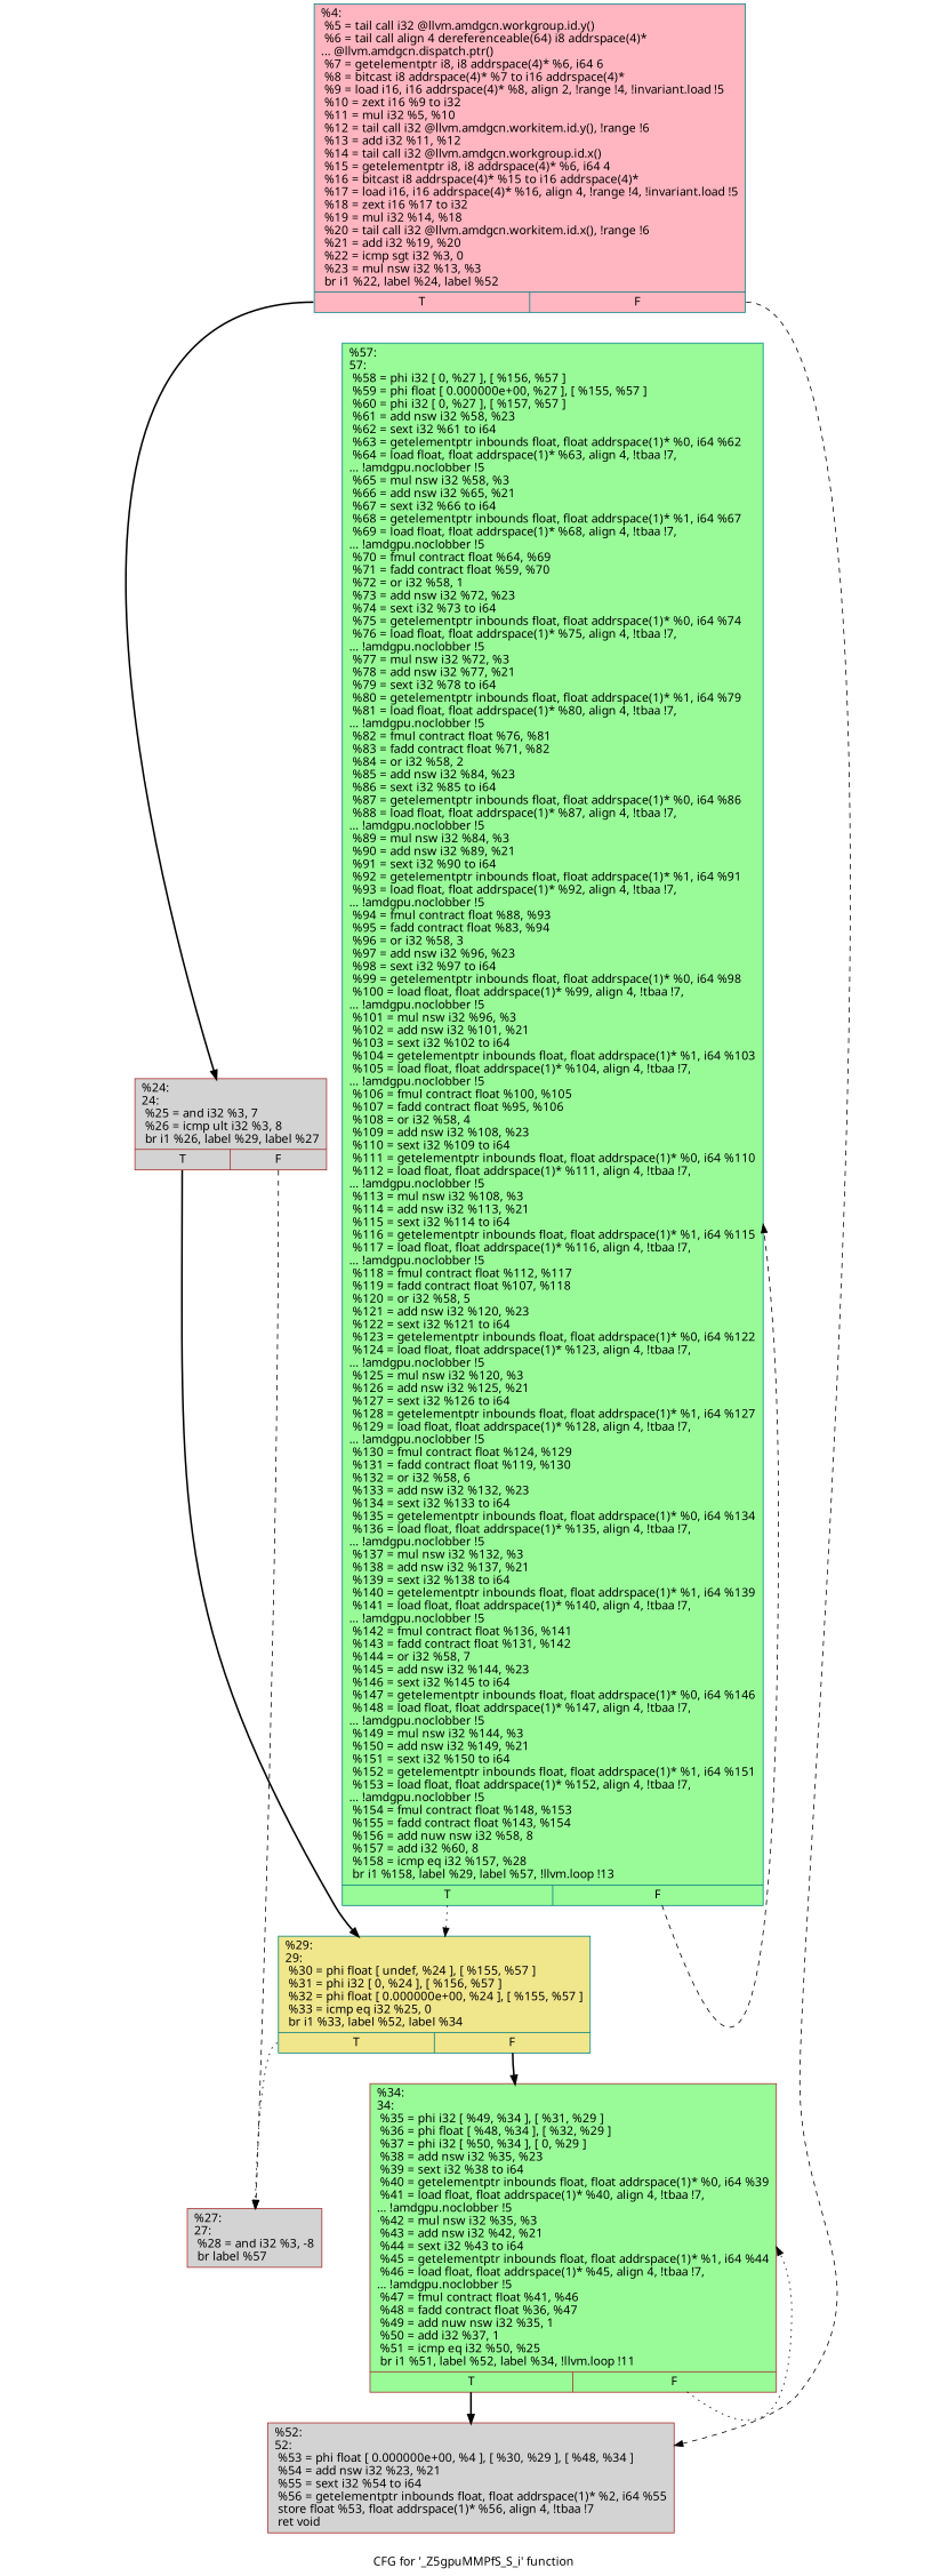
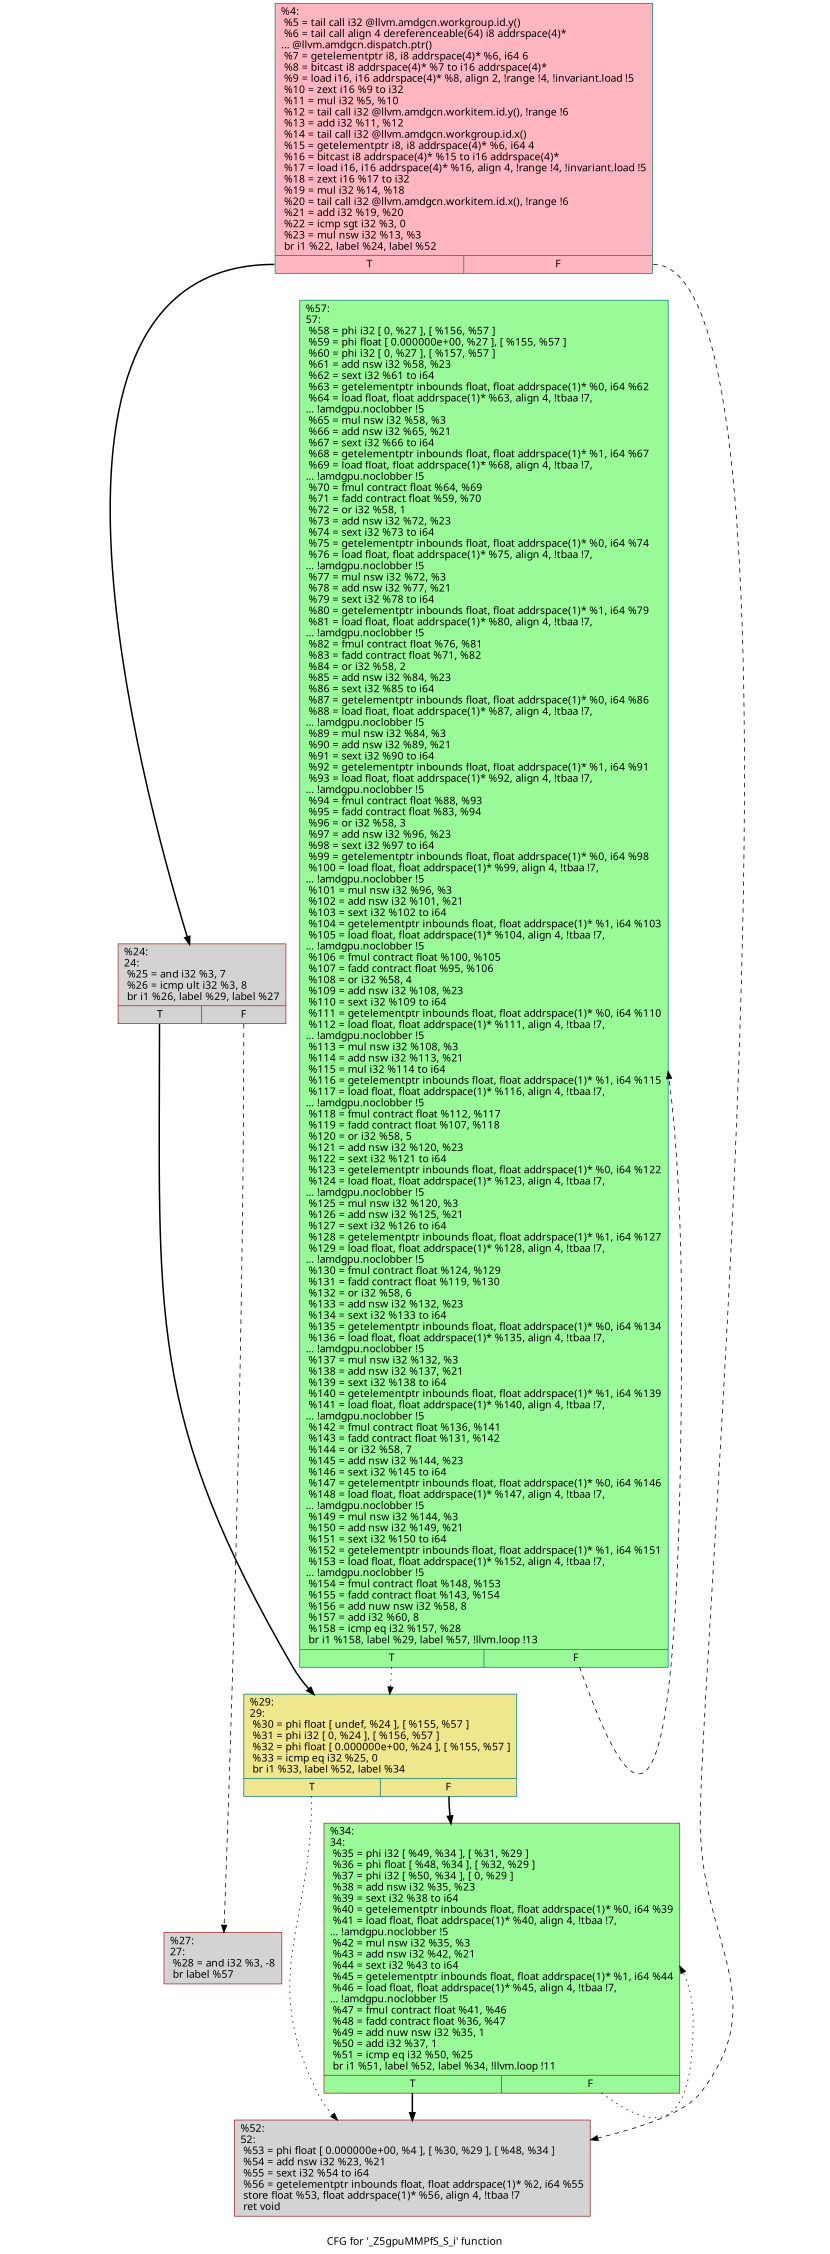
  digraph {
    fontname="Noto Sans"
    label="CFG for '_Z5gpuMMPfS_S_i' function"
    node [color=brown fillcolor=lightgrey fontname="Noto Sans" shape=record style=filled]
    edge [fontname="Noto Sans" style=bold tailport=s0]
    n1 [color=teal fillcolor=lightpink label="{%4:\l  %5 = tail call i32 @llvm.amdgcn.workgroup.id.y()\l  %6 = tail call align 4 dereferenceable(64) i8 addrspace(4)*\l... @llvm.amdgcn.dispatch.ptr()\l  %7 = getelementptr i8, i8 addrspace(4)* %6, i64 6\l  %8 = bitcast i8 addrspace(4)* %7 to i16 addrspace(4)*\l  %9 = load i16, i16 addrspace(4)* %8, align 2, !range !4, !invariant.load !5\l  %10 = zext i16 %9 to i32\l  %11 = mul i32 %5, %10\l  %12 = tail call i32 @llvm.amdgcn.workitem.id.y(), !range !6\l  %13 = add i32 %11, %12\l  %14 = tail call i32 @llvm.amdgcn.workgroup.id.x()\l  %15 = getelementptr i8, i8 addrspace(4)* %6, i64 4\l  %16 = bitcast i8 addrspace(4)* %15 to i16 addrspace(4)*\l  %17 = load i16, i16 addrspace(4)* %16, align 4, !range !4, !invariant.load !5\l  %18 = zext i16 %17 to i32\l  %19 = mul i32 %14, %18\l  %20 = tail call i32 @llvm.amdgcn.workitem.id.x(), !range !6\l  %21 = add i32 %19, %20\l  %22 = icmp sgt i32 %3, 0\l  %23 = mul nsw i32 %13, %3\l  br i1 %22, label %24, label %52\l|{<s0>T|<s1>F}}"]
    n2 [label="{%24:\l24:                                               \l  %25 = and i32 %3, 7\l  %26 = icmp ult i32 %3, 8\l  br i1 %26, label %29, label %27\l|{<s0>T|<s1>F}}"]
    n3 [label="{%52:\l52:                                               \l  %53 = phi float [ 0.000000e+00, %4 ], [ %30, %29 ], [ %48, %34 ]\l  %54 = add nsw i32 %23, %21\l  %55 = sext i32 %54 to i64\l  %56 = getelementptr inbounds float, float addrspace(1)* %2, i64 %55\l  store float %53, float addrspace(1)* %56, align 4, !tbaa !7\l  ret void\l}"]
    n4 [color=teal fillcolor=khaki label="{%29:\l29:                                               \l  %30 = phi float [ undef, %24 ], [ %155, %57 ]\l  %31 = phi i32 [ 0, %24 ], [ %156, %57 ]\l  %32 = phi float [ 0.000000e+00, %24 ], [ %155, %57 ]\l  %33 = icmp eq i32 %25, 0\l  br i1 %33, label %52, label %34\l|{<s0>T|<s1>F}}"]
    n5 [label="{%27:\l27:                                               \l  %28 = and i32 %3, -8\l  br label %57\l}"]
    n6 [fillcolor=palegreen label="{%34:\l34:                                               \l  %35 = phi i32 [ %49, %34 ], [ %31, %29 ]\l  %36 = phi float [ %48, %34 ], [ %32, %29 ]\l  %37 = phi i32 [ %50, %34 ], [ 0, %29 ]\l  %38 = add nsw i32 %35, %23\l  %39 = sext i32 %38 to i64\l  %40 = getelementptr inbounds float, float addrspace(1)* %0, i64 %39\l  %41 = load float, float addrspace(1)* %40, align 4, !tbaa !7,\l... !amdgpu.noclobber !5\l  %42 = mul nsw i32 %35, %3\l  %43 = add nsw i32 %42, %21\l  %44 = sext i32 %43 to i64\l  %45 = getelementptr inbounds float, float addrspace(1)* %1, i64 %44\l  %46 = load float, float addrspace(1)* %45, align 4, !tbaa !7,\l... !amdgpu.noclobber !5\l  %47 = fmul contract float %41, %46\l  %48 = fadd contract float %36, %47\l  %49 = add nuw nsw i32 %35, 1\l  %50 = add i32 %37, 1\l  %51 = icmp eq i32 %50, %25\l  br i1 %51, label %52, label %34, !llvm.loop !11\l|{<s0>T|<s1>F}}"]
-   n7 [color=teal fillcolor=palegreen label="{%57:\l57:                                               \l  %58 = phi i32 [ 0, %27 ], [ %156, %57 ]\l  %59 = phi float [ 0.000000e+00, %27 ], [ %155, %57 ]\l  %60 = phi i32 [ 0, %27 ], [ %157, %57 ]\l  %61 = add nsw i32 %58, %23\l  %62 = sext i32 %61 to i64\l  %63 = getelementptr inbounds float, float addrspace(1)* %0, i64 %62\l  %64 = load float, float addrspace(1)* %63, align 4, !tbaa !7,\l... !amdgpu.noclobber !5\l  %65 = mul nsw i32 %58, %3\l  %66 = add nsw i32 %65, %21\l  %67 = sext i32 %66 to i64\l  %68 = getelementptr inbounds float, float addrspace(1)* %1, i64 %67\l  %69 = load float, float addrspace(1)* %68, align 4, !tbaa !7,\l... !amdgpu.noclobber !5\l  %70 = fmul contract float %64, %69\l  %71 = fadd contract float %59, %70\l  %72 = or i32 %58, 1\l  %73 = add nsw i32 %72, %23\l  %74 = sext i32 %73 to i64\l  %75 = getelementptr inbounds float, float addrspace(1)* %0, i64 %74\l  %76 = load float, float addrspace(1)* %75, align 4, !tbaa !7,\l... !amdgpu.noclobber !5\l  %77 = mul nsw i32 %72, %3\l  %78 = add nsw i32 %77, %21\l  %79 = sext i32 %78 to i64\l  %80 = getelementptr inbounds float, float addrspace(1)* %1, i64 %79\l  %81 = load float, float addrspace(1)* %80, align 4, !tbaa !7,\l... !amdgpu.noclobber !5\l  %82 = fmul contract float %76, %81\l  %83 = fadd contract float %71, %82\l  %84 = or i32 %58, 2\l  %85 = add nsw i32 %84, %23\l  %86 = sext i32 %85 to i64\l  %87 = getelementptr inbounds float, float addrspace(1)* %0, i64 %86\l  %88 = load float, float addrspace(1)* %87, align 4, !tbaa !7,\l... !amdgpu.noclobber !5\l  %89 = mul nsw i32 %84, %3\l  %90 = add nsw i32 %89, %21\l  %91 = sext i32 %90 to i64\l  %92 = getelementptr inbounds float, float addrspace(1)* %1, i64 %91\l  %93 = load float, float addrspace(1)* %92, align 4, !tbaa !7,\l... !amdgpu.noclobber !5\l  %94 = fmul contract float %88, %93\l  %95 = fadd contract float %83, %94\l  %96 = or i32 %58, 3\l  %97 = add nsw i32 %96, %23\l  %98 = sext i32 %97 to i64\l  %99 = getelementptr inbounds float, float addrspace(1)* %0, i64 %98\l  %100 = load float, float addrspace(1)* %99, align 4, !tbaa !7,\l... !amdgpu.noclobber !5\l  %101 = mul nsw i32 %96, %3\l  %102 = add nsw i32 %101, %21\l  %103 = sext i32 %102 to i64\l  %104 = getelementptr inbounds float, float addrspace(1)* %1, i64 %103\l  %105 = load float, float addrspace(1)* %104, align 4, !tbaa !7,\l... !amdgpu.noclobber !5\l  %106 = fmul contract float %100, %105\l  %107 = fadd contract float %95, %106\l  %108 = or i32 %58, 4\l  %109 = add nsw i32 %108, %23\l  %110 = sext i32 %109 to i64\l  %111 = getelementptr inbounds float, float addrspace(1)* %0, i64 %110\l  %112 = load float, float addrspace(1)* %111, align 4, !tbaa !7,\l... !amdgpu.noclobber !5\l  %113 = mul nsw i32 %108, %3\l  %114 = add nsw i32 %113, %21\l  %115 = sext i32 %114 to i64\l  %116 = getelementptr inbounds float, float addrspace(1)* %1, i64 %115\l  %117 = load float, float addrspace(1)* %116, align 4, !tbaa !7,\l... !amdgpu.noclobber !5\l  %118 = fmul contract float %112, %117\l  %119 = fadd contract float %107, %118\l  %120 = or i32 %58, 5\l  %121 = add nsw i32 %120, %23\l  %122 = sext i32 %121 to i64\l  %123 = getelementptr inbounds float, float addrspace(1)* %0, i64 %122\l  %124 = load float, float addrspace(1)* %123, align 4, !tbaa !7,\l... !amdgpu.noclobber !5\l  %125 = mul nsw i32 %120, %3\l  %126 = add nsw i32 %125, %21\l  %127 = sext i32 %126 to i64\l  %128 = getelementptr inbounds float, float addrspace(1)* %1, i64 %127\l  %129 = load float, float addrspace(1)* %128, align 4, !tbaa !7,\l... !amdgpu.noclobber !5\l  %130 = fmul contract float %124, %129\l  %131 = fadd contract float %119, %130\l  %132 = or i32 %58, 6\l  %133 = add nsw i32 %132, %23\l  %134 = sext i32 %133 to i64\l  %135 = getelementptr inbounds float, float addrspace(1)* %0, i64 %134\l  %136 = load float, float addrspace(1)* %135, align 4, !tbaa !7,\l... !amdgpu.noclobber !5\l  %137 = mul nsw i32 %132, %3\l  %138 = add nsw i32 %137, %21\l  %139 = sext i32 %138 to i64\l  %140 = getelementptr inbounds float, float addrspace(1)* %1, i64 %139\l  %141 = load float, float addrspace(1)* %140, align 4, !tbaa !7,\l... !amdgpu.noclobber !5\l  %142 = fmul contract float %136, %141\l  %143 = fadd contract float %131, %142\l  %144 = or i32 %58, 7\l  %145 = add nsw i32 %144, %23\l  %146 = sext i32 %145 to i64\l  %147 = getelementptr inbounds float, float addrspace(1)* %0, i64 %146\l  %148 = load float, float addrspace(1)* %147, align 4, !tbaa !7,\l... !amdgpu.noclobber !5\l  %149 = mul nsw i32 %144, %3\l  %150 = add nsw i32 %149, %21\l  %151 = sext i32 %150 to i64\l  %152 = getelementptr inbounds float, float addrspace(1)* %1, i64 %151\l  %153 = load float, float addrspace(1)* %152, align 4, !tbaa !7,\l... !amdgpu.noclobber !5\l  %154 = fmul contract float %148, %153\l  %155 = fadd contract float %143, %154\l  %156 = add nuw nsw i32 %58, 8\l  %157 = add i32 %60, 8\l  %158 = icmp eq i32 %157, %28\l  br i1 %158, label %29, label %57, !llvm.loop !13\l|{<s0>T|<s1>F}}"]
+   n7 [color=teal fillcolor=palegreen label="{%57:\l57:                                               \l  %58 = phi i32 [ 0, %27 ], [ %156, %57 ]\l  %59 = phi float [ 0.000000e+00, %27 ], [ %155, %57 ]\l  %60 = phi i32 [ 0, %27 ], [ %157, %57 ]\l  %61 = add nsw i32 %58, %23\l  %62 = sext i32 %61 to i64\l  %63 = getelementptr inbounds float, float addrspace(1)* %0, i64 %62\l  %64 = load float, float addrspace(1)* %63, align 4, !tbaa !7,\l... !amdgpu.noclobber !5\l  %65 = mul nsw i32 %58, %3\l  %66 = add nsw i32 %65, %21\l  %67 = sext i32 %66 to i64\l  %68 = getelementptr inbounds float, float addrspace(1)* %1, i64 %67\l  %69 = load float, float addrspace(1)* %68, align 4, !tbaa !7,\l... !amdgpu.noclobber !5\l  %70 = fmul contract float %64, %69\l  %71 = fadd contract float %59, %70\l  %72 = or i32 %58, 1\l  %73 = add nsw i32 %72, %23\l  %74 = sext i32 %73 to i64\l  %75 = getelementptr inbounds float, float addrspace(1)* %0, i64 %74\l  %76 = load float, float addrspace(1)* %75, align 4, !tbaa !7,\l... !amdgpu.noclobber !5\l  %77 = mul nsw i32 %72, %3\l  %78 = add nsw i32 %77, %21\l  %79 = sext i32 %78 to i64\l  %80 = getelementptr inbounds float, float addrspace(1)* %1, i64 %79\l  %81 = load float, float addrspace(1)* %80, align 4, !tbaa !7,\l... !amdgpu.noclobber !5\l  %82 = fmul contract float %76, %81\l  %83 = fadd contract float %71, %82\l  %84 = or i32 %58, 2\l  %85 = add nsw i32 %84, %23\l  %86 = sext i32 %85 to i64\l  %87 = getelementptr inbounds float, float addrspace(1)* %0, i64 %86\l  %88 = load float, float addrspace(1)* %87, align 4, !tbaa !7,\l... !amdgpu.noclobber !5\l  %89 = mul nsw i32 %84, %3\l  %90 = add nsw i32 %89, %21\l  %91 = sext i32 %90 to i64\l  %92 = getelementptr inbounds float, float addrspace(1)* %1, i64 %91\l  %93 = load float, float addrspace(1)* %92, align 4, !tbaa !7,\l... !amdgpu.noclobber !5\l  %94 = fmul contract float %88, %93\l  %95 = fadd contract float %83, %94\l  %96 = or i32 %58, 3\l  %97 = add nsw i32 %96, %23\l  %98 = sext i32 %97 to i64\l  %99 = getelementptr inbounds float, float addrspace(1)* %0, i64 %98\l  %100 = load float, float addrspace(1)* %99, align 4, !tbaa !7,\l... !amdgpu.noclobber !5\l  %101 = mul nsw i32 %96, %3\l  %102 = add nsw i32 %101, %21\l  %103 = sext i32 %102 to i64\l  %104 = getelementptr inbounds float, float addrspace(1)* %1, i64 %103\l  %105 = load float, float addrspace(1)* %104, align 4, !tbaa !7,\l... !amdgpu.noclobber !5\l  %106 = fmul contract float %100, %105\l  %107 = fadd contract float %95, %106\l  %108 = or i32 %58, 4\l  %109 = add nsw i32 %108, %23\l  %110 = sext i32 %109 to i64\l  %111 = getelementptr inbounds float, float addrspace(1)* %0, i64 %110\l  %112 = load float, float addrspace(1)* %111, align 4, !tbaa !7,\l... !amdgpu.noclobber !5\l  %113 = mul nsw i32 %108, %3\l  %114 = add nsw i32 %113, %21\l  %115 = mul i32 %114 to i64\l  %116 = getelementptr inbounds float, float addrspace(1)* %1, i64 %115\l  %117 = load float, float addrspace(1)* %116, align 4, !tbaa !7,\l... !amdgpu.noclobber !5\l  %118 = fmul contract float %112, %117\l  %119 = fadd contract float %107, %118\l  %120 = or i32 %58, 5\l  %121 = add nsw i32 %120, %23\l  %122 = sext i32 %121 to i64\l  %123 = getelementptr inbounds float, float addrspace(1)* %0, i64 %122\l  %124 = load float, float addrspace(1)* %123, align 4, !tbaa !7,\l... !amdgpu.noclobber !5\l  %125 = mul nsw i32 %120, %3\l  %126 = add nsw i32 %125, %21\l  %127 = sext i32 %126 to i64\l  %128 = getelementptr inbounds float, float addrspace(1)* %1, i64 %127\l  %129 = load float, float addrspace(1)* %128, align 4, !tbaa !7,\l... !amdgpu.noclobber !5\l  %130 = fmul contract float %124, %129\l  %131 = fadd contract float %119, %130\l  %132 = or i32 %58, 6\l  %133 = add nsw i32 %132, %23\l  %134 = sext i32 %133 to i64\l  %135 = getelementptr inbounds float, float addrspace(1)* %0, i64 %134\l  %136 = load float, float addrspace(1)* %135, align 4, !tbaa !7,\l... !amdgpu.noclobber !5\l  %137 = mul nsw i32 %132, %3\l  %138 = add nsw i32 %137, %21\l  %139 = sext i32 %138 to i64\l  %140 = getelementptr inbounds float, float addrspace(1)* %1, i64 %139\l  %141 = load float, float addrspace(1)* %140, align 4, !tbaa !7,\l... !amdgpu.noclobber !5\l  %142 = fmul contract float %136, %141\l  %143 = fadd contract float %131, %142\l  %144 = or i32 %58, 7\l  %145 = add nsw i32 %144, %23\l  %146 = sext i32 %145 to i64\l  %147 = getelementptr inbounds float, float addrspace(1)* %0, i64 %146\l  %148 = load float, float addrspace(1)* %147, align 4, !tbaa !7,\l... !amdgpu.noclobber !5\l  %149 = mul nsw i32 %144, %3\l  %150 = add nsw i32 %149, %21\l  %151 = sext i32 %150 to i64\l  %152 = getelementptr inbounds float, float addrspace(1)* %1, i64 %151\l  %153 = load float, float addrspace(1)* %152, align 4, !tbaa !7,\l... !amdgpu.noclobber !5\l  %154 = fmul contract float %148, %153\l  %155 = fadd contract float %143, %154\l  %156 = add nuw nsw i32 %58, 8\l  %157 = add i32 %60, 8\l  %158 = icmp eq i32 %157, %28\l  br i1 %158, label %29, label %57, !llvm.loop !13\l|{<s0>T|<s1>F}}"]
    n1 -> n2
    n1 -> n3 [style=dashed tailport=s1]
    n2 -> n4
    n2 -> n5 [style=dashed tailport=s1]
-   n4 -> n5 [style=dotted]
+   n4 -> n3 [style=dotted]
    n4 -> n6 [tailport=s1]
    n6 -> n3
    n6 -> n6 [style=dotted tailport=s1]
    n7 -> n4 [style=dotted]
    n7 -> n7 [style=dashed tailport=s1]
  }
